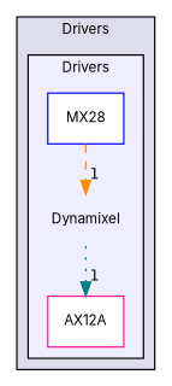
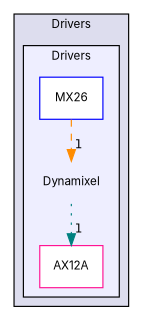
  digraph {
    compound=true
    fontname=Inter
    node [fontname=Inter fontsize=10 shape=box fillcolor=white style=filled]
    edge [fontname=Inter headlabel=1 labeldistance=1.5 labelfontname=Helvetica labelfontsize=10]
    n1 [color=brown label=Dynamixel shape=plaintext fillcolor="" style=""]
    n2 [color=deeppink label=AX12A]
-   n3 [color=blue label=MX28]
+   n3 [color=blue label=MX26]
    subgraph cluster_1 {
      bgcolor="#ddddee"
      fontsize=10
      label=Drivers
      pencolor=black
      subgraph cluster_2 {
        bgcolor="#eeeeff"
        fontsize=10
        label=Drivers
        pencolor=black
        n1
        n2
        n3
      }
    }
    n1 -> n2 [color=teal style=dotted]
    n3 -> n1 [color=darkorange style=dashed]
  }
